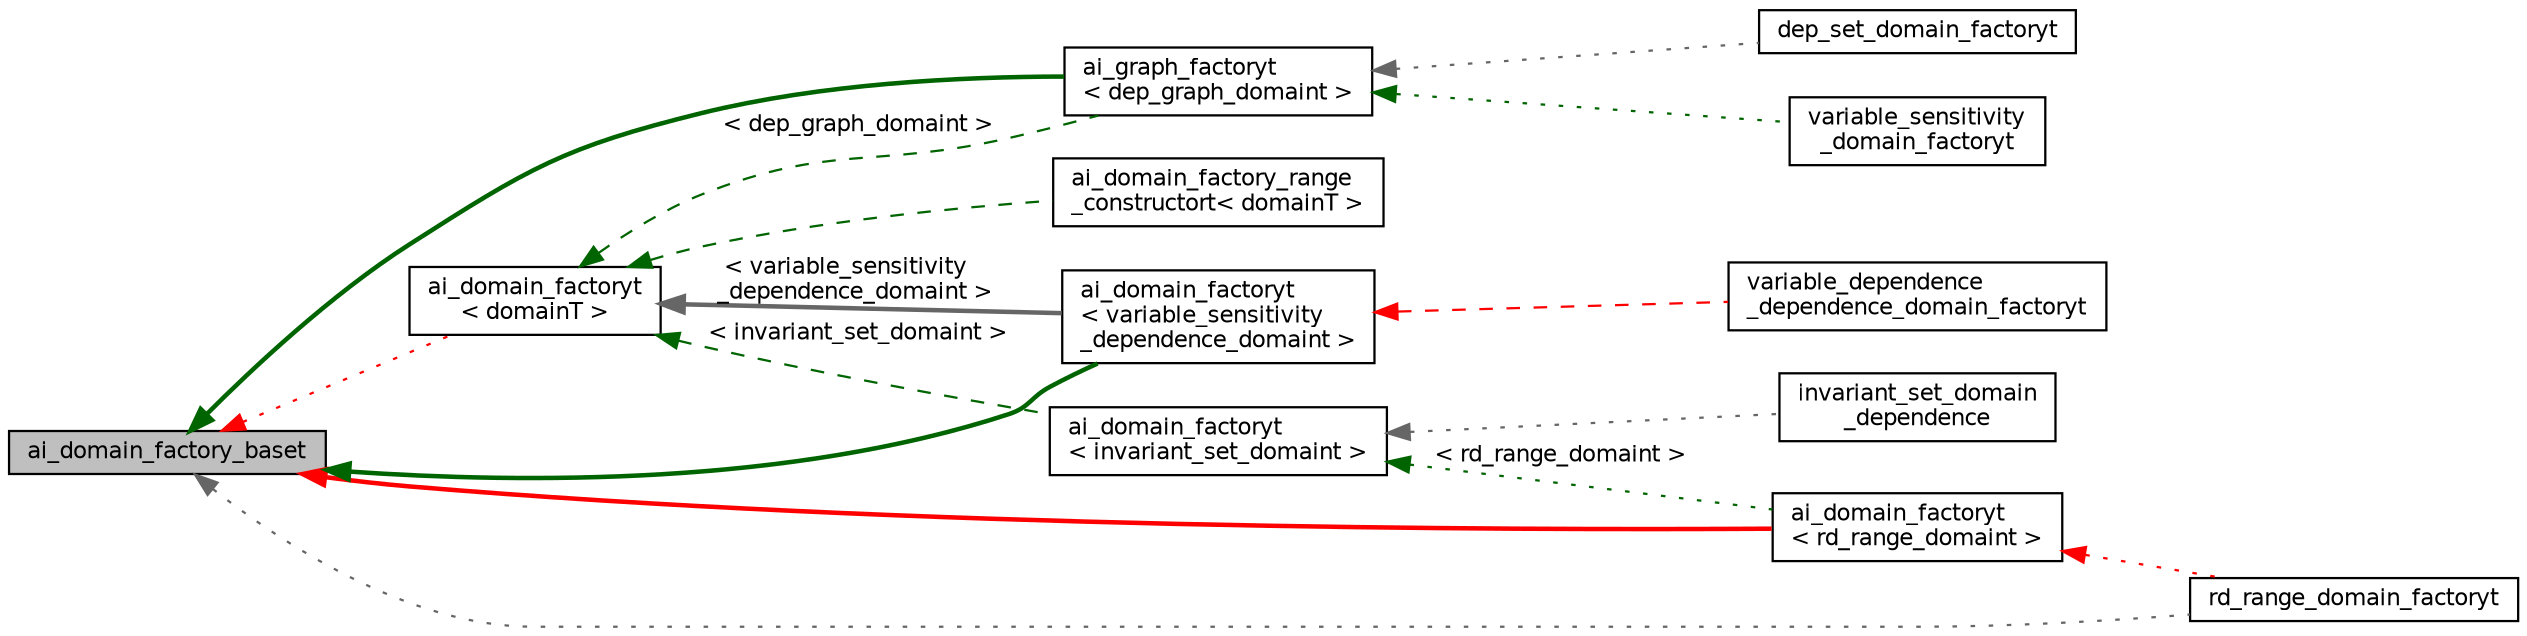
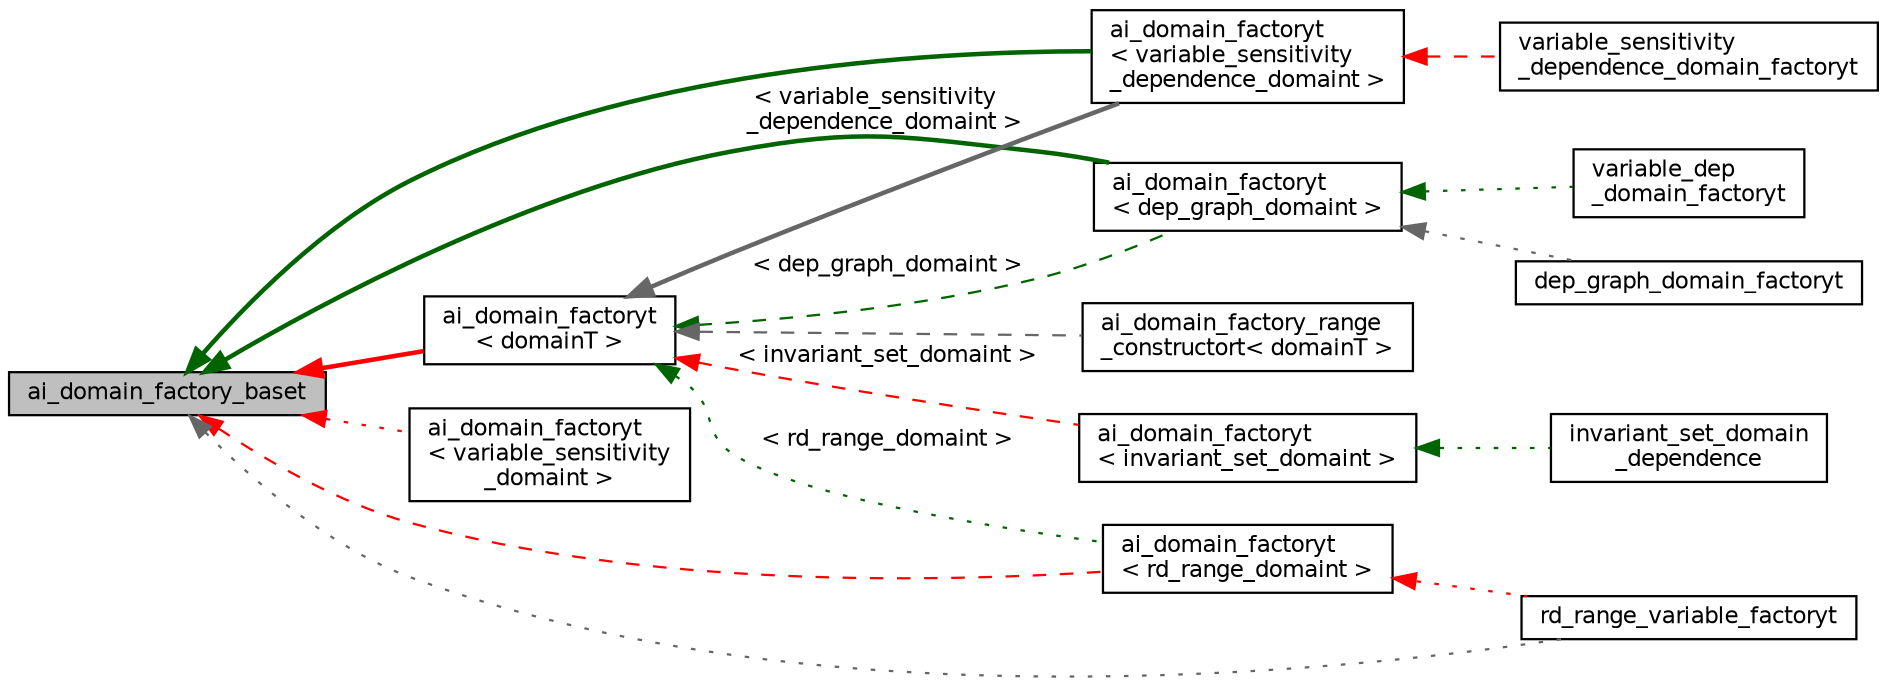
  digraph {
    rankdir=LR
    node [color=black fontname=Helvetica fontsize=10 shape=record]
    edge [color=darkgreen dir=back fontname=Helvetica fontsize=10 labelfontname=Helvetica labelfontsize=10 style=dotted]
    n1 [fillcolor=grey75 fontcolor=black height=0.2 label=ai_domain_factory_baset style=filled width=0.4]
    n2 [height=0.2 label="ai_domain_factoryt\l\< domainT \>" width=0.4]
    n3 [height=0.2 label="ai_domain_factoryt\l\< rd_range_domaint \>" width=0.4]
    n4 [height=0.2 label="ai_domain_factoryt\l\< variable_sensitivity\l_dependence_domaint \>" width=0.4]
-   n6 [height=0.2 label="ai_graph_factoryt\l\< dep_graph_domaint \>" width=0.4]
-   n7 [height=0.2 label=rd_range_domain_factoryt width=0.4]
+   n5 [height=0.2 label="ai_domain_factoryt\l\< variable_sensitivity\l_domaint \>" width=0.4]
+   n6 [height=0.2 label="ai_domain_factoryt\l\< dep_graph_domaint \>" width=0.4]
+   n7 [height=0.2 label=rd_range_variable_factoryt width=0.4]
    n8 [height=0.2 label="ai_domain_factoryt\l\< invariant_set_domaint \>" width=0.4]
    n9 [height=0.2 label="ai_domain_factory_range\l_constructort\< domainT \>" width=0.4]
    n10 [height=0.2 label="invariant_set_domain\l_dependence" width=0.4]
-   n11 [height=0.2 label="variable_dependence\l_dependence_domain_factoryt" width=0.4]
-   n12 [height=0.2 label="variable_sensitivity\l_domain_factoryt" width=0.4]
-   n13 [height=0.2 label=dep_set_domain_factoryt width=0.4]
-   n1 -> n2 [color=red]
-   n1 -> n3 [color=red style=bold]
+   n11 [height=0.2 label="variable_sensitivity\l_dependence_domain_factoryt" width=0.4]
+   n12 [height=0.2 label="variable_dep\l_domain_factoryt" width=0.4]
+   n13 [height=0.2 label=dep_graph_domain_factoryt width=0.4]
+   n1 -> n2 [color=red style=bold]
+   n1 -> n3 [color=red style=dashed]
    n1 -> n4 [style=bold]
+   n1 -> n5 [color=red]
    n1 -> n6 [style=bold]
    n1 -> n7 [color=gray40]
-   n8 -> n3 [label=" \< rd_range_domaint \>"]
+   n2 -> n3 [label=" \< rd_range_domaint \>"]
    n2 -> n4 [color=gray40 label=" \< variable_sensitivity\l_dependence_domaint \>" style=bold]
    n2 -> n6 [label=" \< dep_graph_domaint \>" style=dashed]
-   n2 -> n8 [label=" \< invariant_set_domaint \>" style=dashed]
-   n2 -> n9 [style=dashed]
+   n2 -> n8 [color=red label=" \< invariant_set_domaint \>" style=dashed]
+   n2 -> n9 [color=gray40 style=dashed]
    n3 -> n7 [color=red]
    n4 -> n11 [color=red style=dashed]
    n6 -> n12
    n6 -> n13 [color=gray40]
-   n8 -> n10 [color=gray40]
+   n8 -> n10
  }
